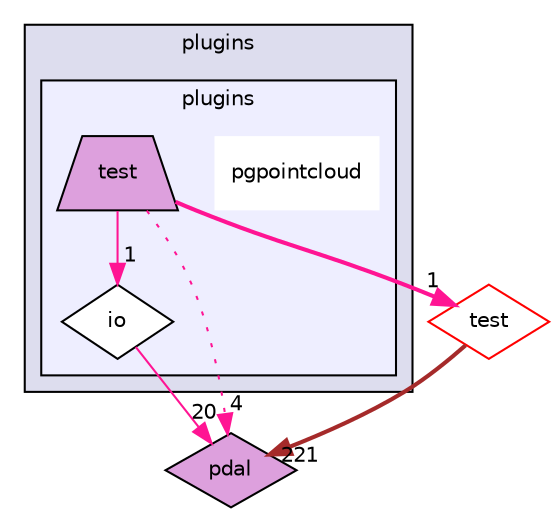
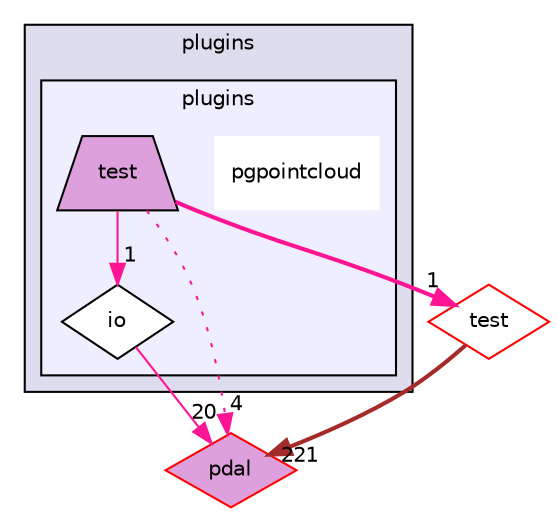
  digraph {
    compound=true
    node [fontname=Helvetica fontsize=10 shape=diamond style=filled fillcolor=white color=black]
    edge [headlabel=1 labeldistance=1.5 labelfontname=Helvetica labelfontsize=10 color=deeppink style=solid]
    n1 [label=pgpointcloud shape=plaintext color=""]
    n2 [label=io]
    n3 [fillcolor=plum label=test shape=trapezium]
-   n4 [fillcolor=plum label=pdal]
+   n4 [color=red fillcolor=plum label=pdal]
    n5 [color=red label=test]
    subgraph cluster_1 {
      bgcolor="#ddddee"
      fontname=Helvetica
      fontsize=10
      label=plugins
      pencolor=black
      subgraph cluster_2 {
        bgcolor="#eeeeff"
        fontname=Helvetica
        fontsize=10
        pencolor=black
        n1
        n2
        n3
      }
    }
    n2 -> n4 [headlabel=20]
    n3 -> n2
    n3 -> n4 [headlabel=4 style=dotted]
    n3 -> n5 [style=bold]
    n5 -> n4 [headlabel=221 color=brown style=bold]
  }
